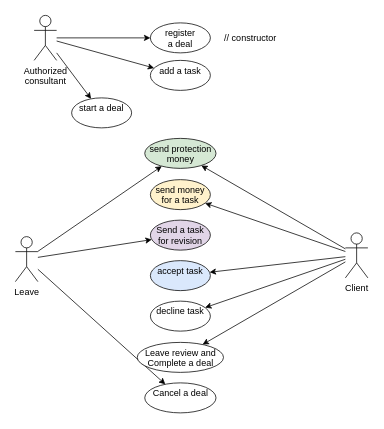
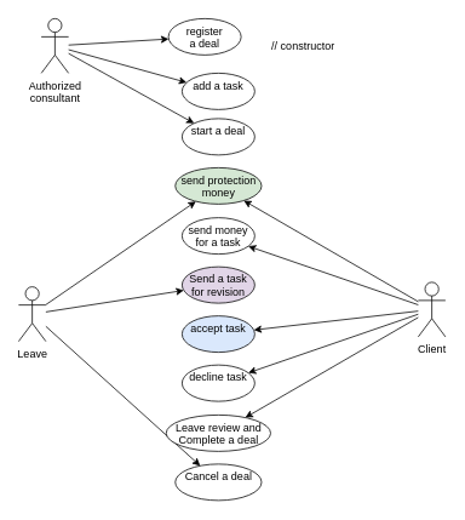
  <mxCell id="0" />
  <mxCell id="1" parent="0" />
  <mxCell id="2" value="" style="rounded=0;orthogonalLoop=1;jettySize=auto;html=1;" parent="1" source="5" target="6" edge="1"><mxGeometry relative="1" as="geometry" /></mxCell>
  <mxCell id="3" style="rounded=0;orthogonalLoop=1;jettySize=auto;html=1;" parent="1" source="5" target="25" edge="1"><mxGeometry relative="1" as="geometry" /></mxCell>
  <mxCell id="4" style="edgeStyle=none;rounded=0;orthogonalLoop=1;jettySize=auto;html=1;" parent="1" source="5" target="26" edge="1"><mxGeometry relative="1" as="geometry" /></mxCell>
  <mxCell id="5" value="Authorized&lt;br&gt;consultant" style="shape=umlActor;verticalLabelPosition=bottom;verticalAlign=top;html=1;outlineConnect=0;" parent="1" vertex="1"><mxGeometry x="45" y="20" width="30" height="60" as="geometry" /></mxCell>
- <mxCell id="6" value="register&lt;br&gt;a deal" style="ellipse;whiteSpace=wrap;html=1;verticalAlign=top;" parent="1" vertex="1"><mxGeometry x="200" y="30" width="80" height="40" as="geometry" /></mxCell>
+ <mxCell id="6" value="register&lt;br&gt;a deal" style="ellipse;whiteSpace=wrap;html=1;verticalAlign=top;" parent="1" vertex="1"><mxGeometry x="185" y="20" width="80" height="40" as="geometry" /></mxCell>
  <mxCell id="7" value="" style="edgeStyle=none;rounded=0;orthogonalLoop=1;jettySize=auto;html=1;" parent="1" source="11" target="18" edge="1"><mxGeometry relative="1" as="geometry" /></mxCell>
  <mxCell id="8" value="" style="edgeStyle=none;rounded=0;orthogonalLoop=1;jettySize=auto;html=1;" parent="1" source="11" target="19" edge="1"><mxGeometry relative="1" as="geometry" /></mxCell>
  <mxCell id="9" style="edgeStyle=none;rounded=0;orthogonalLoop=1;jettySize=auto;html=1;" parent="1" source="11" target="22" edge="1"><mxGeometry relative="1" as="geometry" /></mxCell>
  <mxCell id="10" style="edgeStyle=none;rounded=0;orthogonalLoop=1;jettySize=auto;html=1;" parent="1" source="11" target="23" edge="1"><mxGeometry relative="1" as="geometry" /></mxCell>
  <mxCell id="11" value="Client" style="shape=umlActor;verticalLabelPosition=bottom;verticalAlign=top;html=1;outlineConnect=0;" parent="1" vertex="1"><mxGeometry x="460" y="310" width="30" height="60" as="geometry" /></mxCell>
  <mxCell id="12" value="" style="edgeStyle=none;rounded=0;orthogonalLoop=1;jettySize=auto;html=1;" parent="1" source="14" target="21" edge="1"><mxGeometry relative="1" as="geometry" /></mxCell>
  <mxCell id="13" style="edgeStyle=none;rounded=0;orthogonalLoop=1;jettySize=auto;html=1;" parent="1" source="14" target="24" edge="1"><mxGeometry relative="1" as="geometry" /></mxCell>
  <mxCell id="14" value="Leave" style="shape=umlActor;verticalLabelPosition=bottom;verticalAlign=top;html=1;outlineConnect=0;" parent="1" vertex="1"><mxGeometry x="20" y="315" width="30" height="60" as="geometry" /></mxCell>
  <mxCell id="15" value="" style="rounded=0;orthogonalLoop=1;jettySize=auto;html=1;" parent="1" source="11" target="16" edge="1"><mxGeometry relative="1" as="geometry"><mxPoint x="520" y="265" as="sourcePoint" /></mxGeometry></mxCell>
  <mxCell id="16" value="send protection money" style="ellipse;whiteSpace=wrap;html=1;verticalAlign=top;fillColor=#d5e8d4;" parent="1" vertex="1"><mxGeometry x="192.5" y="184" width="95" height="40" as="geometry" /></mxCell>
  <mxCell id="17" value="" style="rounded=0;orthogonalLoop=1;jettySize=auto;html=1;" parent="1" source="14" target="16" edge="1"><mxGeometry relative="1" as="geometry"><mxPoint x="70" y="240" as="sourcePoint" /></mxGeometry></mxCell>
- <mxCell id="18" value="send money&lt;br&gt;for a task" style="ellipse;whiteSpace=wrap;html=1;verticalAlign=top;fillColor=#fff2cc;" parent="1" vertex="1"><mxGeometry x="200" y="239" width="80" height="40" as="geometry" /></mxCell>
+ <mxCell id="18" value="send money&lt;br&gt;for a task" style="ellipse;whiteSpace=wrap;html=1;verticalAlign=top;" parent="1" vertex="1"><mxGeometry x="200" y="239" width="80" height="40" as="geometry" /></mxCell>
  <mxCell id="19" value="accept task" style="ellipse;whiteSpace=wrap;html=1;verticalAlign=top;fillColor=#dae8fc;" parent="1" vertex="1"><mxGeometry x="200" y="347" width="80" height="40" as="geometry" /></mxCell>
  <mxCell id="20" style="edgeStyle=none;rounded=0;orthogonalLoop=1;jettySize=auto;html=1;exitX=0.5;exitY=1;exitDx=0;exitDy=0;" parent="1" source="16" target="16" edge="1"><mxGeometry relative="1" as="geometry" /></mxCell>
  <mxCell id="21" value="Send a task&lt;br&gt;for revision" style="ellipse;whiteSpace=wrap;html=1;verticalAlign=top;fillColor=#e1d5e7;" parent="1" vertex="1"><mxGeometry x="200" y="293" width="80" height="40" as="geometry" /></mxCell>
  <mxCell id="22" value="decline task" style="ellipse;whiteSpace=wrap;html=1;verticalAlign=top;" parent="1" vertex="1"><mxGeometry x="200" y="401" width="80" height="40" as="geometry" /></mxCell>
  <mxCell id="23" value="Leave review and&lt;br&gt;Complete a deal" style="ellipse;whiteSpace=wrap;html=1;verticalAlign=top;" parent="1" vertex="1"><mxGeometry x="182.5" y="456" width="115" height="40" as="geometry" /></mxCell>
  <mxCell id="24" value="Cancel a deal" style="ellipse;whiteSpace=wrap;html=1;verticalAlign=top;" parent="1" vertex="1"><mxGeometry x="192.5" y="510" width="95" height="40" as="geometry" /></mxCell>
  <mxCell id="25" value="add a task" style="ellipse;whiteSpace=wrap;html=1;verticalAlign=top;" parent="1" vertex="1"><mxGeometry x="200" y="80" width="80" height="40" as="geometry" /></mxCell>
- <mxCell id="26" value="start a deal" style="ellipse;whiteSpace=wrap;html=1;verticalAlign=top;" parent="1" vertex="1"><mxGeometry x="95" y="130" width="80" height="40" as="geometry" /></mxCell>
+ <mxCell id="26" value="start a deal" style="ellipse;whiteSpace=wrap;html=1;verticalAlign=top;" parent="1" vertex="1"><mxGeometry x="200" y="130" width="80" height="40" as="geometry" /></mxCell>
  <mxCell id="27" value="// constructor" style="text;html=1;align=center;verticalAlign=middle;resizable=0;points=[];autosize=1;strokeColor=none;fillColor=none;" parent="1" vertex="1"><mxGeometry x="287.5" y="40" width="90" height="20" as="geometry" /></mxCell>
